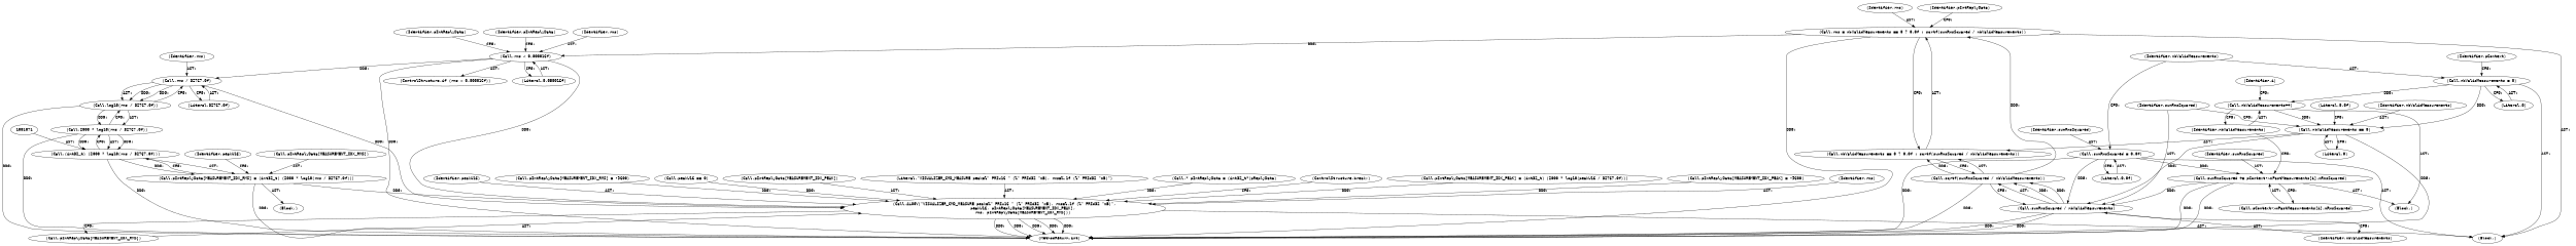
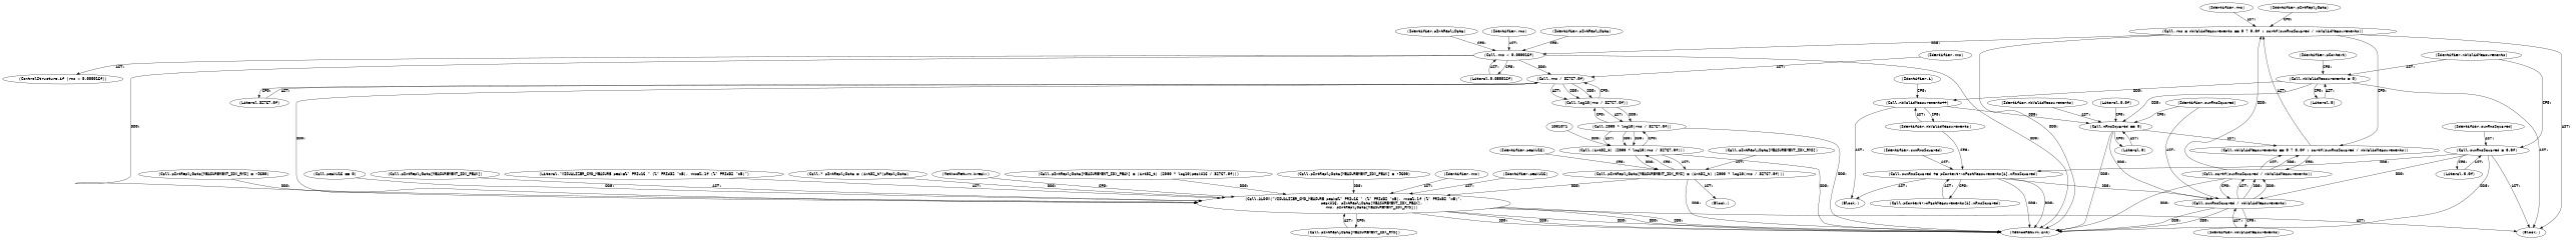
  digraph {
    fontname="DejaVu Sans Mono"
    node [fontname="DejaVu Sans Mono"]
    edge [fontname="DejaVu Sans Mono"]
    n1 [label="(Call,rms = nbValidMeasurements == 0 ? 0.0f : sqrtf(sumRmsSquared / nbValidMeasurements))"]
    n2 [label="(Call,rms < 0.000016f)"]
    n3 [label="(Block,)"]
    n4 [label="(Call,nbValidMeasurements == 0 ? 0.0f : sqrtf(sumRmsSquared / nbValidMeasurements))"]
    n5 [label="(MethodReturn,int)"]
    n6 [label="(Call,rms / 32767.0f)"]
    n7 [label="(Call,ALOGV(\"VISUALIZER_CMD_MEASURE peak=%\" PRIu16 \" (%\" PRId32 \"mB), rms=%.1f (%\" PRId32 \"mB)\",\n                peakU16, pIntReplyData[MEASUREMENT_IDX_PEAK],\n                rms, pIntReplyData[MEASUREMENT_IDX_RMS]))"]
    n8 [label="(ControlStructure,if (rms < 0.000016f))"]
    n9 [label="(Literal,0.050016f)"]
    n10 [label="(Call,sqrtf(sumRmsSquared / nbValidMeasurements))"]
    n11 [label="(Call,sumRmsSquared / nbValidMeasurements)"]
    n12 [label="(Identifier,nbValidMeasurements)"]
    n13 [label="(Call,sumRmsSquared = 0.0f)"]
    n14 [label="(Call,sumRmsSquared += pContext->mPastMeasurements[i].mRmsSquared)"]
    n15 [label="(Literal,0.0f)"]
    n16 [label="(Block,)"]
    n17 [label="(Call,pContext->mPastMeasurements[i].mRmsSquared)"]
-   n18 [label="(Call,nbValidMeasurements == 0)"]
+   n18 [label="(Call,mRmsSquared == 0)"]
    n19 [label="(Literal,0)"]
    n20 [label="(Call,nbValidMeasurements = 0)"]
    n21 [label="(Call,nbValidMeasurements++)"]
    n22 [label="(Literal,0)"]
    n23 [label="(Identifier,nbValidMeasurements)"]
    n24 [label="(Call,log10(rms / 32767.0f))"]
    n25 [label="(Literal,32767.0f)"]
    n26 [label="(Call,pIntReplyData[MEASUREMENT_IDX_RMS])"]
    n27 [label="(Call,2000 * log10(rms / 32767.0f))"]
    n28 [label="(Call,(int32_t) (2000 * log10(rms / 32767.0f)))"]
    n29 [label="(Call,pIntReplyData[MEASUREMENT_IDX_RMS] = (int32_t) (2000 * log10(rms / 32767.0f)))"]
    n30 [label="(Block,)"]
    n31 [label="(Identifier,peakU16)"]
    n32 [label="(Identifier,sumRmsSquared)"]
    n33 [label="(Identifier,sumRmsSquared)"]
    n34 [label="(Identifier,rms)"]
    n35 [label="(Call,pIntReplyData[MEASUREMENT_IDX_RMS] = -9600)"]
    n36 [label="(Call,peakU16 == 0)"]
    n37 [label="(Identifier,i)"]
    n38 [label="(Identifier,peakU16)"]
    n39 [label="(Identifier,rms)"]
    n40 [label="(Call,pIntReplyData[MEASUREMENT_IDX_RMS])"]
    n41 [label="(Call,pIntReplyData[MEASUREMENT_IDX_PEAK])"]
    n42 [label="(Identifier,nbValidMeasurements)"]
    n43 [label="(Literal,\"VISUALIZER_CMD_MEASURE peak=%\" PRIu16 \" (%\" PRId32 \"mB), rms=%.1f (%\" PRId32 \"mB)\")"]
    n44 [label="(Identifier,pContext)"]
    n45 [label="(Call,* pIntReplyData = (int32_t*)pReplyData)"]
    n46 [label="(Identifier,pIntReplyData)"]
    n47 [label="(Literal,0.0f)"]
-   n48 [label="(ControlStructure,break;)"]
+   n48 [label="(MethodReturn,break;)"]
    n49 [label="(Identifier,rms)"]
    n50 [label="(Call,pIntReplyData[MEASUREMENT_IDX_PEAK] = (int32_t) (2000 * log10(peakU16 / 32767.0f)))"]
    n51 [label="(Call,pIntReplyData[MEASUREMENT_IDX_PEAK] = -9600)"]
    n52 [label="(Identifier,pIntReplyData)"]
    n53 [label="(Identifier,sumRmsSquared)"]
    n54 [label="(Identifier,nbValidMeasurements)"]
    n55 [label="(Identifier,rms)"]
    n56 [label="(Identifier,pIntReplyData)"]
    1001071
    n1 -> n2 [label="DDG: "]
    n1 -> n3 [label="AST: "]
    n1 -> n4 [label="CFG: "]
    n1 -> n5 [label="DDG: "]
    n2 -> n5 [label="DDG: "]
    n2 -> n6 [label="DDG: "]
    n2 -> n7 [label="DDG: "]
    n2 -> n8 [label="AST: "]
    n2 -> n9 [label="CFG: "]
    n4 -> n1 [label="AST: "]
    n4 -> n10 [label="CFG: "]
    n6 -> n7 [label="DDG: "]
    n6 -> n24 [label="AST: "]
    n6 -> n24 [label="DDG: "]
    n6 -> n24 [label="DDG: "]
    n6 -> n25 [label="CFG: "]
    n7 -> n3 [label="AST: "]
    n7 -> n5 [label="DDG: "]
    n7 -> n5 [label="DDG: "]
    n7 -> n5 [label="DDG: "]
    n7 -> n5 [label="DDG: "]
    n7 -> n5 [label="DDG: "]
    n7 -> n26 [label="CFG: "]
    n9 -> n2 [label="AST: "]
    n10 -> n1 [label="DDG: "]
    n10 -> n4 [label="AST: "]
    n10 -> n4 [label="DDG: "]
    n10 -> n5 [label="DDG: "]
    n10 -> n11 [label="CFG: "]
    n11 -> n5 [label="DDG: "]
    n11 -> n5 [label="DDG: "]
    n11 -> n10 [label="AST: "]
    n11 -> n10 [label="DDG: "]
    n11 -> n10 [label="DDG: "]
    n11 -> n12 [label="CFG: "]
    n12 -> n11 [label="AST: "]
    n13 -> n3 [label="AST: "]
    n13 -> n5 [label="DDG: "]
    n13 -> n11 [label="DDG: "]
    n13 -> n14 [label="DDG: "]
    n13 -> n15 [label="CFG: "]
    n14 -> n5 [label="DDG: "]
    n14 -> n5 [label="DDG: "]
    n14 -> n11 [label="DDG: "]
    n14 -> n16 [label="AST: "]
    n14 -> n17 [label="CFG: "]
    n15 -> n13 [label="AST: "]
    n17 -> n14 [label="AST: "]
    n18 -> n4 [label="AST: "]
    n18 -> n5 [label="DDG: "]
    n18 -> n11 [label="DDG: "]
    n18 -> n19 [label="CFG: "]
    n19 -> n18 [label="AST: "]
    n20 -> n3 [label="AST: "]
    n20 -> n18 [label="DDG: "]
    n20 -> n21 [label="DDG: "]
    n20 -> n22 [label="CFG: "]
    n21 -> n16 [label="AST: "]
    n21 -> n18 [label="DDG: "]
    n21 -> n23 [label="CFG: "]
    n22 -> n20 [label="AST: "]
    n23 -> n14 [label="CFG: "]
    n23 -> n21 [label="AST: "]
-   n24 -> n5 [label="DDG: "]
    n24 -> n6 [label="CFG: "]
    n24 -> n27 [label="AST: "]
    n24 -> n27 [label="DDG: "]
    n25 -> n6 [label="AST: "]
    n26 -> n7 [label="AST: "]
    n27 -> n5 [label="DDG: "]
    n27 -> n24 [label="CFG: "]
    n27 -> n28 [label="AST: "]
    n27 -> n28 [label="DDG: "]
    n27 -> n28 [label="DDG: "]
    n28 -> n5 [label="DDG: "]
    n28 -> n27 [label="CFG: "]
    n28 -> n29 [label="AST: "]
    n28 -> n29 [label="DDG: "]
    n29 -> n5 [label="DDG: "]
    n29 -> n7 [label="DDG: "]
    n29 -> n28 [label="CFG: "]
    n29 -> n30 [label="AST: "]
    n31 -> n7 [label="AST: "]
    n32 -> n14 [label="AST: "]
    n33 -> n11 [label="AST: "]
    n33 -> n18 [label="CFG: "]
    n34 -> n2 [label="AST: "]
    n35 -> n7 [label="DDG: "]
    n36 -> n7 [label="DDG: "]
    n37 -> n21 [label="CFG: "]
    n38 -> n29 [label="CFG: "]
    n39 -> n6 [label="AST: "]
    n40 -> n29 [label="AST: "]
    n41 -> n7 [label="AST: "]
    n42 -> n13 [label="CFG: "]
    n42 -> n20 [label="AST: "]
    n43 -> n7 [label="AST: "]
    n44 -> n20 [label="CFG: "]
    n45 -> n7 [label="DDG: "]
    n46 -> n2 [label="CFG: "]
    n47 -> n18 [label="CFG: "]
    n48 -> n7 [label="CFG: "]
    n49 -> n1 [label="AST: "]
    n50 -> n7 [label="DDG: "]
    n51 -> n7 [label="DDG: "]
    n52 -> n2 [label="CFG: "]
    n53 -> n13 [label="AST: "]
    n54 -> n18 [label="AST: "]
    n55 -> n7 [label="AST: "]
    n56 -> n1 [label="CFG: "]
-   1001071 -> n28 [label="AST: "]
+   1001071 -> n28 [label="DDG: "]
  }
